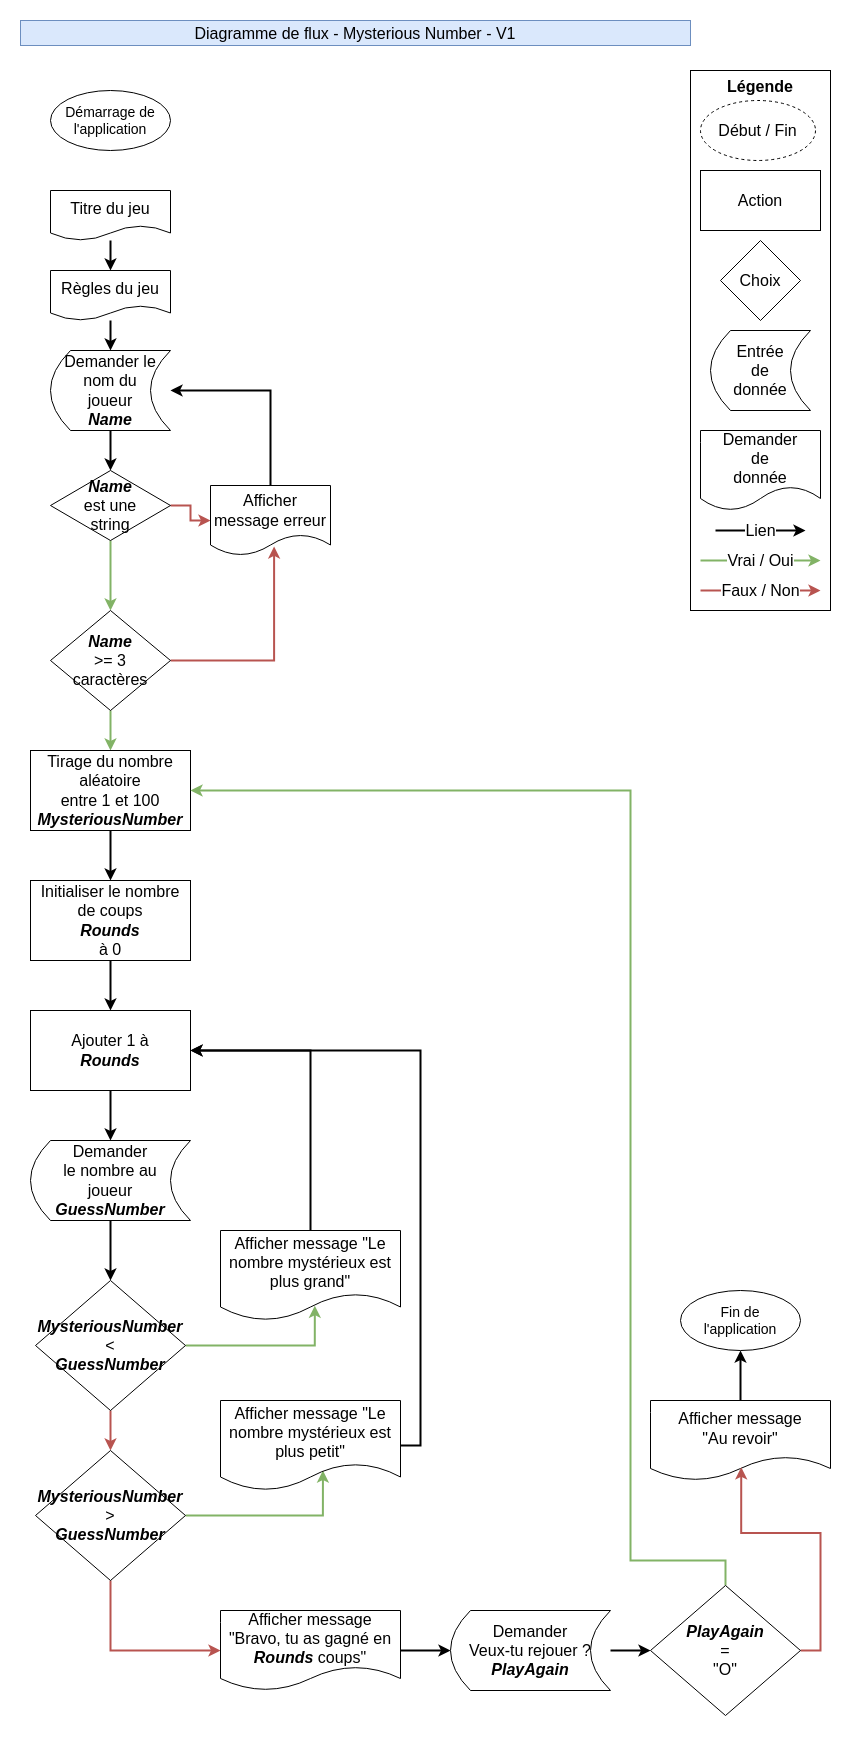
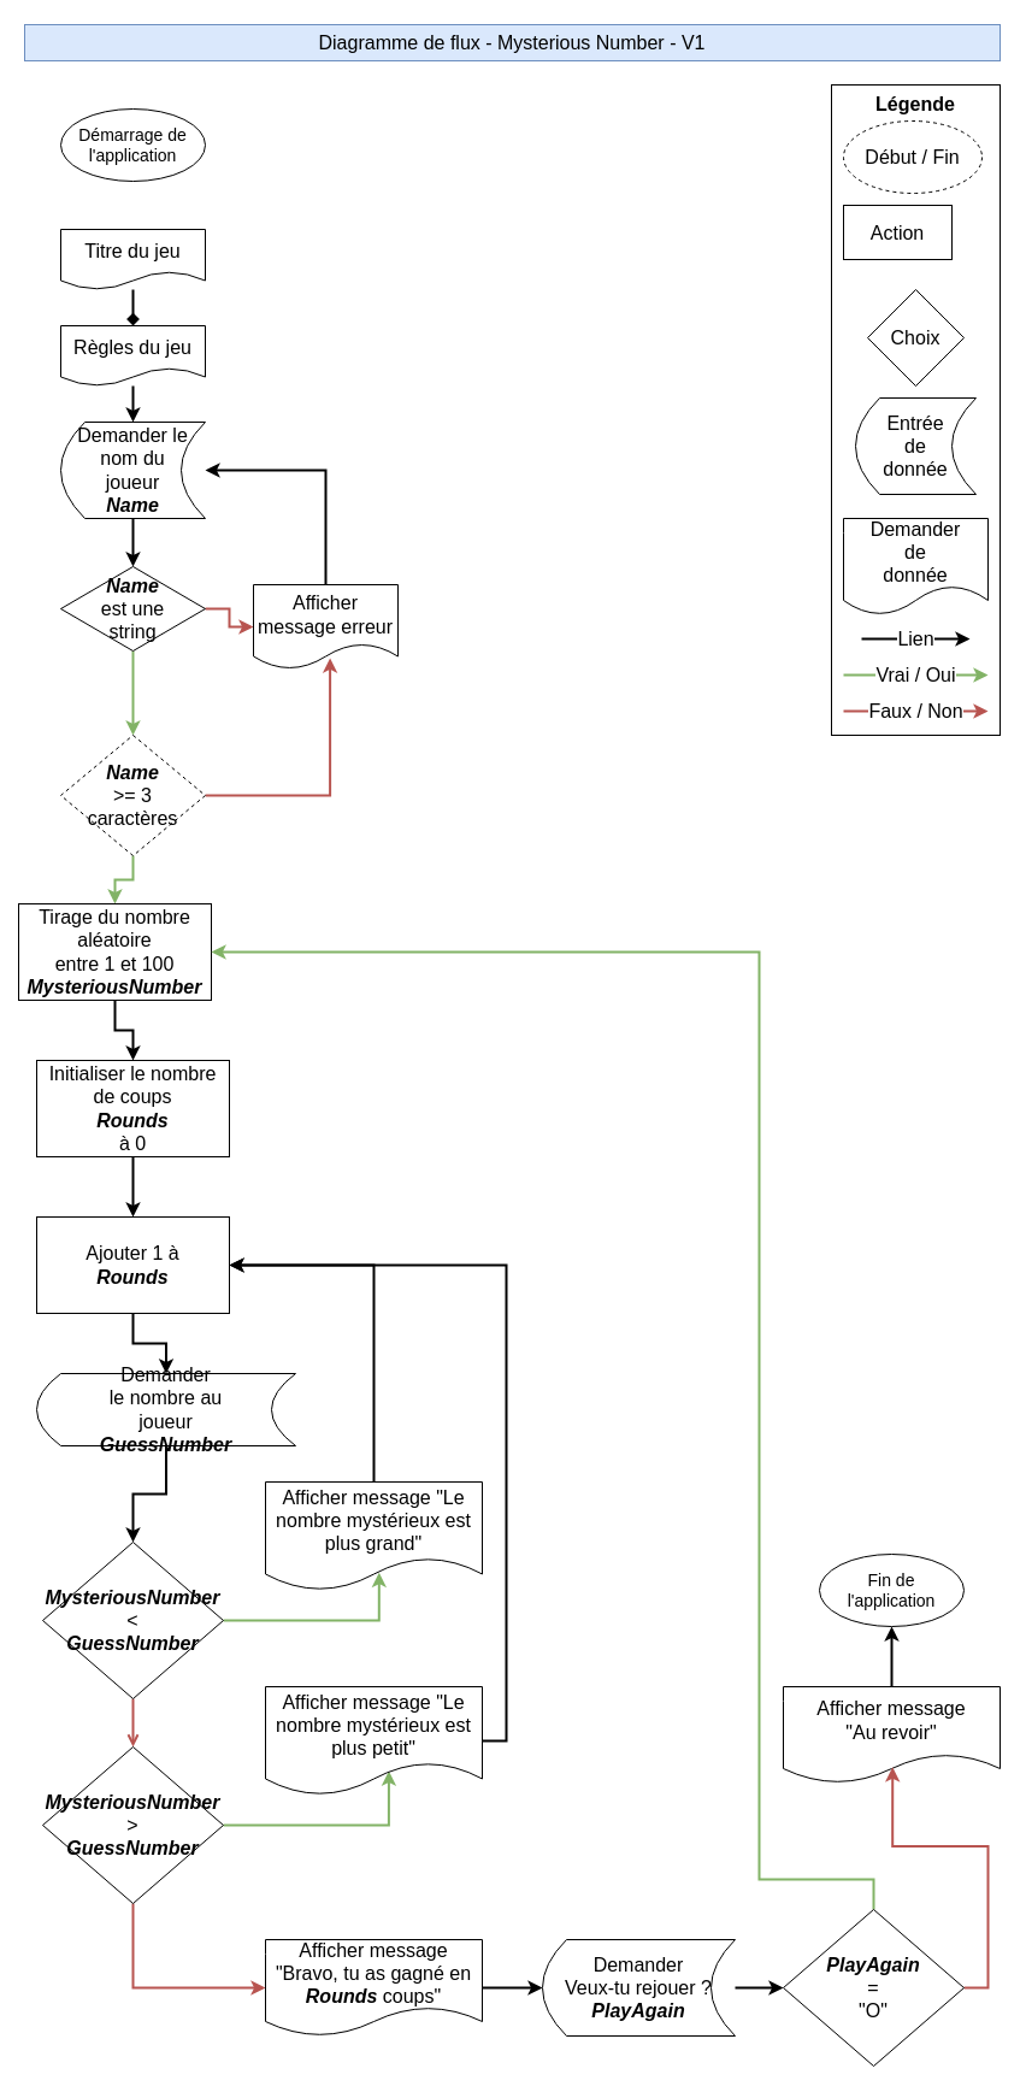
  <mxCell id="0" />
  <mxCell id="1" parent="0" />
- <mxCell id="2" value="Diagramme de flux - Mysterious Number - V1" style="rounded=0;whiteSpace=wrap;html=1;fontSize=16;fillColor=#dae8fc;strokeColor=#6c8ebf;" parent="1" vertex="1"><mxGeometry x="20" y="20" width="670" height="25" as="geometry" /></mxCell>
+ <mxCell id="2" value="Diagramme de flux - Mysterious Number - V1" style="rounded=0;whiteSpace=wrap;html=1;fontSize=16;fillColor=#dae8fc;strokeColor=#6c8ebf;" parent="1" vertex="1"><mxGeometry x="20" y="20" width="810" height="30" as="geometry" /></mxCell>
  <mxCell id="3" value="Légende" style="rounded=0;whiteSpace=wrap;html=1;fontSize=16;verticalAlign=top;fontStyle=1" parent="1" vertex="1"><mxGeometry x="690" y="70" width="140" height="540" as="geometry" /></mxCell>
  <mxCell id="4" value="Début / Fin" style="ellipse;whiteSpace=wrap;html=1;fontSize=16;dashed=1;" parent="1" vertex="1"><mxGeometry x="700" y="100" width="115" height="60" as="geometry" /></mxCell>
- <mxCell id="5" value="Action" style="rounded=0;whiteSpace=wrap;html=1;fontSize=16;" parent="1" vertex="1"><mxGeometry x="700" y="170" width="120" height="60" as="geometry" /></mxCell>
+ <mxCell id="5" value="Action" style="rounded=0;whiteSpace=wrap;html=1;fontSize=16;" parent="1" vertex="1"><mxGeometry x="700" y="170" width="90" height="45" as="geometry" /></mxCell>
  <mxCell id="6" value="Choix" style="rhombus;whiteSpace=wrap;html=1;fontSize=16;" parent="1" vertex="1"><mxGeometry x="720" y="240" width="80" height="80" as="geometry" /></mxCell>
  <mxCell id="7" value="Entrée&lt;br&gt;de&lt;br&gt;donnée" style="shape=dataStorage;whiteSpace=wrap;html=1;fixedSize=1;fontSize=16;" parent="1" vertex="1"><mxGeometry x="710" y="330" width="100" height="80" as="geometry" /></mxCell>
  <mxCell id="8" value="Demander&lt;br&gt;de&lt;br&gt;donnée" style="shape=document;whiteSpace=wrap;html=1;boundedLbl=1;fontSize=16;" parent="1" vertex="1"><mxGeometry x="700" y="430" width="120" height="80" as="geometry" /></mxCell>
  <mxCell id="9" value="Lien" style="endArrow=classic;html=1;rounded=0;fontSize=16;strokeWidth=2;" parent="1" edge="1"><mxGeometry width="50" height="50" relative="1" as="geometry"><mxPoint x="715" y="530" as="sourcePoint" /><mxPoint x="805" y="530" as="targetPoint" /></mxGeometry></mxCell>
  <mxCell id="10" value="Vrai / Oui" style="endArrow=classic;html=1;rounded=0;fontSize=16;strokeWidth=2;fillColor=#d5e8d4;strokeColor=#82b366;" parent="1" edge="1"><mxGeometry width="50" height="50" relative="1" as="geometry"><mxPoint x="700" y="560" as="sourcePoint" /><mxPoint x="820" y="560" as="targetPoint" /></mxGeometry></mxCell>
  <mxCell id="11" value="Faux / Non" style="endArrow=classic;html=1;rounded=0;fontSize=16;strokeWidth=2;fillColor=#f8cecc;strokeColor=#b85450;" parent="1" edge="1"><mxGeometry width="50" height="50" relative="1" as="geometry"><mxPoint x="700" y="590" as="sourcePoint" /><mxPoint x="820" y="590" as="targetPoint" /></mxGeometry></mxCell>
  <mxCell id="12" value="Démarrage de l'application" style="ellipse;whiteSpace=wrap;html=1;fontSize=14;" parent="1" vertex="1"><mxGeometry x="50" y="90" width="120" height="60" as="geometry" /></mxCell>
- <mxCell id="13" style="edgeStyle=orthogonalEdgeStyle;rounded=0;orthogonalLoop=1;jettySize=auto;html=1;entryX=0.5;entryY=0;entryDx=0;entryDy=0;strokeWidth=2;fontSize=14;" parent="1" source="14" target="16" edge="1"><mxGeometry relative="1" as="geometry" /></mxCell>
+ <mxCell id="13" style="edgeStyle=orthogonalEdgeStyle;rounded=0;orthogonalLoop=1;jettySize=auto;html=1;entryX=0.5;entryY=0;entryDx=0;entryDy=0;strokeWidth=2;fontSize=14;endArrow=diamond;" parent="1" source="14" target="16" edge="1"><mxGeometry relative="1" as="geometry" /></mxCell>
  <mxCell id="14" value="Titre du jeu" style="shape=document;whiteSpace=wrap;html=1;boundedLbl=1;fontSize=16;" parent="1" vertex="1"><mxGeometry x="50" y="190" width="120" height="50" as="geometry" /></mxCell>
  <mxCell id="15" style="edgeStyle=orthogonalEdgeStyle;rounded=0;orthogonalLoop=1;jettySize=auto;html=1;entryX=0.5;entryY=0;entryDx=0;entryDy=0;strokeWidth=2;fontSize=14;" parent="1" source="16" target="18" edge="1"><mxGeometry relative="1" as="geometry" /></mxCell>
  <mxCell id="16" value="Règles du jeu" style="shape=document;whiteSpace=wrap;html=1;boundedLbl=1;fontSize=16;" parent="1" vertex="1"><mxGeometry x="50" y="270" width="120" height="50" as="geometry" /></mxCell>
  <mxCell id="17" style="edgeStyle=orthogonalEdgeStyle;rounded=0;orthogonalLoop=1;jettySize=auto;html=1;exitX=0.5;exitY=1;exitDx=0;exitDy=0;strokeWidth=2;fontSize=14;" parent="1" source="18" target="21" edge="1"><mxGeometry relative="1" as="geometry" /></mxCell>
  <mxCell id="18" value="Demander le nom du &lt;br&gt;joueur&lt;br&gt;&lt;b&gt;&lt;i&gt;Name&lt;/i&gt;&lt;/b&gt;" style="shape=dataStorage;whiteSpace=wrap;html=1;fixedSize=1;fontSize=16;" parent="1" vertex="1"><mxGeometry x="50" y="350" width="120" height="80" as="geometry" /></mxCell>
  <mxCell id="19" style="edgeStyle=orthogonalEdgeStyle;rounded=0;orthogonalLoop=1;jettySize=auto;html=1;exitX=1;exitY=0.5;exitDx=0;exitDy=0;entryX=0;entryY=0.5;entryDx=0;entryDy=0;strokeWidth=2;fontSize=14;fillColor=#f8cecc;strokeColor=#b85450;" parent="1" source="21" target="23" edge="1"><mxGeometry relative="1" as="geometry" /></mxCell>
  <mxCell id="20" style="edgeStyle=orthogonalEdgeStyle;rounded=0;orthogonalLoop=1;jettySize=auto;html=1;exitX=0.5;exitY=1;exitDx=0;exitDy=0;entryX=0.5;entryY=0;entryDx=0;entryDy=0;strokeWidth=2;fontSize=14;fillColor=#d5e8d4;strokeColor=#82b366;" parent="1" source="21" target="26" edge="1"><mxGeometry relative="1" as="geometry" /></mxCell>
  <mxCell id="21" value="&lt;b&gt;&lt;i&gt;Name&lt;/i&gt;&lt;/b&gt;&lt;br&gt;est une&lt;br&gt;string" style="rhombus;whiteSpace=wrap;html=1;fontSize=16;" parent="1" vertex="1"><mxGeometry x="50" y="470" width="120" height="70" as="geometry" /></mxCell>
  <mxCell id="22" style="edgeStyle=orthogonalEdgeStyle;rounded=0;orthogonalLoop=1;jettySize=auto;html=1;exitX=0.5;exitY=0;exitDx=0;exitDy=0;entryX=1;entryY=0.5;entryDx=0;entryDy=0;strokeWidth=2;fontSize=14;" parent="1" source="23" target="18" edge="1"><mxGeometry relative="1" as="geometry" /></mxCell>
  <mxCell id="23" value="Afficher message erreur" style="shape=document;whiteSpace=wrap;html=1;boundedLbl=1;fontSize=16;" parent="1" vertex="1"><mxGeometry x="210" y="485" width="120" height="70" as="geometry" /></mxCell>
  <mxCell id="24" style="edgeStyle=orthogonalEdgeStyle;rounded=0;orthogonalLoop=1;jettySize=auto;html=1;entryX=0.53;entryY=0.871;entryDx=0;entryDy=0;entryPerimeter=0;strokeWidth=2;fontSize=14;fillColor=#f8cecc;strokeColor=#b85450;" parent="1" source="26" target="23" edge="1"><mxGeometry relative="1" as="geometry" /></mxCell>
  <mxCell id="25" style="edgeStyle=orthogonalEdgeStyle;rounded=0;orthogonalLoop=1;jettySize=auto;html=1;exitX=0.5;exitY=1;exitDx=0;exitDy=0;entryX=0.5;entryY=0;entryDx=0;entryDy=0;strokeWidth=2;fontSize=14;fillColor=#d5e8d4;strokeColor=#82b366;" parent="1" source="26" target="28" edge="1"><mxGeometry relative="1" as="geometry" /></mxCell>
- <mxCell id="26" value="&lt;b&gt;&lt;i&gt;Name&lt;/i&gt;&lt;/b&gt;&lt;br&gt;&amp;gt;= 3 &lt;br&gt;caractères" style="rhombus;whiteSpace=wrap;html=1;fontSize=16;" parent="1" vertex="1"><mxGeometry x="50" y="610" width="120" height="100" as="geometry" /></mxCell>
+ <mxCell id="26" value="&lt;b&gt;&lt;i&gt;Name&lt;/i&gt;&lt;/b&gt;&lt;br&gt;&amp;gt;= 3 &lt;br&gt;caractères" style="rhombus;whiteSpace=wrap;html=1;fontSize=16;dashed=1;" parent="1" vertex="1"><mxGeometry x="50" y="610" width="120" height="100" as="geometry" /></mxCell>
  <mxCell id="27" style="edgeStyle=orthogonalEdgeStyle;rounded=0;orthogonalLoop=1;jettySize=auto;html=1;exitX=0.5;exitY=1;exitDx=0;exitDy=0;entryX=0.5;entryY=0;entryDx=0;entryDy=0;strokeWidth=2;fontSize=14;" parent="1" source="28" target="52" edge="1"><mxGeometry relative="1" as="geometry" /></mxCell>
- <mxCell id="28" value="Tirage du nombre aléatoire &lt;br&gt;entre 1 et 100&lt;br&gt;&lt;b&gt;&lt;i&gt;MysteriousNumber&lt;/i&gt;&lt;/b&gt;" style="rounded=0;whiteSpace=wrap;html=1;fontSize=16;" parent="1" vertex="1"><mxGeometry x="30" y="750" width="160" height="80" as="geometry" /></mxCell>
+ <mxCell id="28" value="Tirage du nombre aléatoire &lt;br&gt;entre 1 et 100&lt;br&gt;&lt;b&gt;&lt;i&gt;MysteriousNumber&lt;/i&gt;&lt;/b&gt;" style="rounded=0;whiteSpace=wrap;html=1;fontSize=16;" parent="1" vertex="1"><mxGeometry x="15" y="750" width="160" height="80" as="geometry" /></mxCell>
  <mxCell id="29" style="edgeStyle=orthogonalEdgeStyle;rounded=0;orthogonalLoop=1;jettySize=auto;html=1;exitX=0.5;exitY=1;exitDx=0;exitDy=0;entryX=0.5;entryY=0;entryDx=0;entryDy=0;strokeWidth=2;fontSize=14;" parent="1" source="30" target="33" edge="1"><mxGeometry relative="1" as="geometry" /></mxCell>
- <mxCell id="30" value="Demander &lt;br&gt;le nombre au&lt;br&gt;joueur&lt;br&gt;&lt;b&gt;&lt;i&gt;GuessNumber&lt;/i&gt;&lt;/b&gt;" style="shape=dataStorage;whiteSpace=wrap;html=1;fixedSize=1;fontSize=16;" parent="1" vertex="1"><mxGeometry x="30" y="1140" width="160" height="80" as="geometry" /></mxCell>
+ <mxCell id="30" value="Demander &lt;br&gt;le nombre au&lt;br&gt;joueur&lt;br&gt;&lt;b&gt;&lt;i&gt;GuessNumber&lt;/i&gt;&lt;/b&gt;" style="shape=dataStorage;whiteSpace=wrap;html=1;fixedSize=1;fontSize=16;" parent="1" vertex="1"><mxGeometry x="30" y="1140" width="215" height="60" as="geometry" /></mxCell>
  <mxCell id="31" style="edgeStyle=orthogonalEdgeStyle;rounded=0;orthogonalLoop=1;jettySize=auto;html=1;strokeWidth=2;fontSize=14;entryX=0.524;entryY=0.836;entryDx=0;entryDy=0;entryPerimeter=0;fillColor=#d5e8d4;strokeColor=#82b366;" parent="1" source="33" target="35" edge="1"><mxGeometry relative="1" as="geometry"><mxPoint x="250" y="1335" as="targetPoint" /><Array as="points"><mxPoint x="314" y="1345" /></Array></mxGeometry></mxCell>
- <mxCell id="32" style="edgeStyle=orthogonalEdgeStyle;rounded=0;orthogonalLoop=1;jettySize=auto;html=1;exitX=0.5;exitY=1;exitDx=0;exitDy=0;entryX=0.5;entryY=0;entryDx=0;entryDy=0;strokeWidth=2;fontSize=14;fillColor=#f8cecc;strokeColor=#b85450;" parent="1" source="33" target="38" edge="1"><mxGeometry relative="1" as="geometry" /></mxCell>
+ <mxCell id="32" style="edgeStyle=orthogonalEdgeStyle;rounded=0;orthogonalLoop=1;jettySize=auto;html=1;exitX=0.5;exitY=1;exitDx=0;exitDy=0;entryX=0.5;entryY=0;entryDx=0;entryDy=0;strokeWidth=2;fontSize=14;fillColor=#f8cecc;strokeColor=#b85450;endArrow=open;" parent="1" source="33" target="38" edge="1"><mxGeometry relative="1" as="geometry" /></mxCell>
  <mxCell id="33" value="&lt;b&gt;&lt;i&gt;MysteriousNumber&lt;/i&gt;&lt;/b&gt;&lt;br&gt;&amp;lt;&lt;br&gt;&lt;b&gt;&lt;i&gt;GuessNumber&lt;/i&gt;&lt;/b&gt;" style="rhombus;whiteSpace=wrap;html=1;fontSize=16;" parent="1" vertex="1"><mxGeometry x="35" y="1280" width="150" height="130" as="geometry" /></mxCell>
  <mxCell id="34" style="edgeStyle=orthogonalEdgeStyle;rounded=0;orthogonalLoop=1;jettySize=auto;html=1;exitX=0.5;exitY=0;exitDx=0;exitDy=0;entryX=1;entryY=0.5;entryDx=0;entryDy=0;strokeWidth=2;fontSize=14;" parent="1" source="35" target="54" edge="1"><mxGeometry relative="1" as="geometry" /></mxCell>
  <mxCell id="35" value="Afficher message &quot;Le nombre mystérieux est plus grand&quot;" style="shape=document;whiteSpace=wrap;html=1;boundedLbl=1;fontSize=16;" parent="1" vertex="1"><mxGeometry x="220" y="1230" width="180" height="90" as="geometry" /></mxCell>
  <mxCell id="36" style="edgeStyle=orthogonalEdgeStyle;rounded=0;orthogonalLoop=1;jettySize=auto;html=1;exitX=1;exitY=0.5;exitDx=0;exitDy=0;entryX=0.569;entryY=0.778;entryDx=0;entryDy=0;entryPerimeter=0;strokeWidth=2;fontSize=14;fillColor=#d5e8d4;strokeColor=#82b366;" parent="1" source="38" target="40" edge="1"><mxGeometry relative="1" as="geometry"><Array as="points"><mxPoint x="322" y="1515" /></Array></mxGeometry></mxCell>
  <mxCell id="37" style="edgeStyle=orthogonalEdgeStyle;rounded=0;orthogonalLoop=1;jettySize=auto;html=1;exitX=0.5;exitY=1;exitDx=0;exitDy=0;entryX=0;entryY=0.5;entryDx=0;entryDy=0;strokeWidth=2;fontSize=14;fillColor=#f8cecc;strokeColor=#b85450;" parent="1" source="38" target="42" edge="1"><mxGeometry relative="1" as="geometry" /></mxCell>
  <mxCell id="38" value="&lt;b&gt;&lt;i&gt;MysteriousNumber&lt;/i&gt;&lt;/b&gt;&lt;br&gt;&amp;gt;&lt;br&gt;&lt;b&gt;&lt;i&gt;GuessNumber&lt;/i&gt;&lt;/b&gt;" style="rhombus;whiteSpace=wrap;html=1;fontSize=16;" parent="1" vertex="1"><mxGeometry x="35" y="1450" width="150" height="130" as="geometry" /></mxCell>
  <mxCell id="39" style="edgeStyle=orthogonalEdgeStyle;rounded=0;orthogonalLoop=1;jettySize=auto;html=1;exitX=1;exitY=0.5;exitDx=0;exitDy=0;strokeWidth=2;fontSize=14;" parent="1" source="40" edge="1"><mxGeometry relative="1" as="geometry"><mxPoint x="190" y="1050" as="targetPoint" /><Array as="points"><mxPoint x="420" y="1445" /><mxPoint x="420" y="1050" /></Array></mxGeometry></mxCell>
  <mxCell id="40" value="Afficher message &quot;Le nombre mystérieux est plus petit&quot;" style="shape=document;whiteSpace=wrap;html=1;boundedLbl=1;fontSize=16;" parent="1" vertex="1"><mxGeometry x="220" y="1400" width="180" height="90" as="geometry" /></mxCell>
  <mxCell id="41" style="edgeStyle=orthogonalEdgeStyle;rounded=0;orthogonalLoop=1;jettySize=auto;html=1;exitX=1;exitY=0.5;exitDx=0;exitDy=0;entryX=0;entryY=0.5;entryDx=0;entryDy=0;strokeWidth=2;fontSize=14;" parent="1" source="42" target="44" edge="1"><mxGeometry relative="1" as="geometry" /></mxCell>
  <mxCell id="42" value="Afficher message &quot;Bravo, tu as gagné en &lt;b&gt;&lt;i&gt;Rounds &lt;/i&gt;&lt;/b&gt;coups&quot;" style="shape=document;whiteSpace=wrap;html=1;boundedLbl=1;fontSize=16;" parent="1" vertex="1"><mxGeometry x="220" y="1610" width="180" height="80" as="geometry" /></mxCell>
  <mxCell id="43" style="edgeStyle=orthogonalEdgeStyle;rounded=0;orthogonalLoop=1;jettySize=auto;html=1;exitX=1;exitY=0.5;exitDx=0;exitDy=0;entryX=0;entryY=0.5;entryDx=0;entryDy=0;strokeWidth=2;fontSize=14;" parent="1" source="44" target="50" edge="1"><mxGeometry relative="1" as="geometry" /></mxCell>
  <mxCell id="44" value="Demander &lt;br&gt;Veux-tu rejouer ?&lt;br&gt;&lt;b&gt;&lt;i&gt;PlayAgain&lt;/i&gt;&lt;/b&gt;" style="shape=dataStorage;whiteSpace=wrap;html=1;fixedSize=1;fontSize=16;" parent="1" vertex="1"><mxGeometry x="450" y="1610" width="160" height="80" as="geometry" /></mxCell>
  <mxCell id="45" style="edgeStyle=orthogonalEdgeStyle;rounded=0;orthogonalLoop=1;jettySize=auto;html=1;exitX=0.5;exitY=0;exitDx=0;exitDy=0;entryX=0.5;entryY=1;entryDx=0;entryDy=0;strokeWidth=2;fontSize=14;" parent="1" source="46" target="47" edge="1"><mxGeometry relative="1" as="geometry" /></mxCell>
  <mxCell id="46" value="Afficher message &lt;br&gt;&quot;Au revoir&quot;" style="shape=document;whiteSpace=wrap;html=1;boundedLbl=1;fontSize=16;" parent="1" vertex="1"><mxGeometry x="650" y="1400" width="180" height="80" as="geometry" /></mxCell>
  <mxCell id="47" value="Fin de &lt;br&gt;l'application" style="ellipse;whiteSpace=wrap;html=1;fontSize=14;" parent="1" vertex="1"><mxGeometry x="680" y="1290" width="120" height="60" as="geometry" /></mxCell>
  <mxCell id="48" style="edgeStyle=orthogonalEdgeStyle;rounded=0;orthogonalLoop=1;jettySize=auto;html=1;exitX=1;exitY=0.5;exitDx=0;exitDy=0;entryX=0.504;entryY=0.835;entryDx=0;entryDy=0;entryPerimeter=0;strokeWidth=2;fontSize=14;fillColor=#f8cecc;strokeColor=#b85450;" parent="1" source="50" target="46" edge="1"><mxGeometry relative="1" as="geometry" /></mxCell>
  <mxCell id="49" style="edgeStyle=orthogonalEdgeStyle;rounded=0;orthogonalLoop=1;jettySize=auto;html=1;entryX=1;entryY=0.5;entryDx=0;entryDy=0;strokeWidth=2;fontSize=14;fillColor=#d5e8d4;strokeColor=#82b366;" parent="1" source="50" target="28" edge="1"><mxGeometry relative="1" as="geometry"><Array as="points"><mxPoint x="725" y="1560" /><mxPoint x="630" y="1560" /><mxPoint x="630" y="790" /></Array></mxGeometry></mxCell>
  <mxCell id="50" value="&lt;b&gt;&lt;i&gt;PlayAgain&lt;/i&gt;&lt;/b&gt;&lt;br&gt;=&lt;br&gt;&quot;O&quot;" style="rhombus;whiteSpace=wrap;html=1;fontSize=16;" parent="1" vertex="1"><mxGeometry x="650" y="1585" width="150" height="130" as="geometry" /></mxCell>
  <mxCell id="51" style="edgeStyle=orthogonalEdgeStyle;rounded=0;orthogonalLoop=1;jettySize=auto;html=1;entryX=0.5;entryY=0;entryDx=0;entryDy=0;strokeWidth=2;fontSize=14;" parent="1" source="52" target="54" edge="1"><mxGeometry relative="1" as="geometry" /></mxCell>
  <mxCell id="52" value="Initialiser le nombre de coups&lt;br&gt;&lt;i style=&quot;font-weight: bold;&quot;&gt;Rounds&lt;/i&gt;&lt;br&gt;à 0" style="rounded=0;whiteSpace=wrap;html=1;fontSize=16;" parent="1" vertex="1"><mxGeometry x="30" y="880" width="160" height="80" as="geometry" /></mxCell>
  <mxCell id="53" style="edgeStyle=orthogonalEdgeStyle;rounded=0;orthogonalLoop=1;jettySize=auto;html=1;exitX=0.5;exitY=1;exitDx=0;exitDy=0;entryX=0.5;entryY=0;entryDx=0;entryDy=0;strokeWidth=2;fontSize=14;" parent="1" source="54" target="30" edge="1"><mxGeometry relative="1" as="geometry" /></mxCell>
  <mxCell id="54" value="Ajouter 1 à&lt;br&gt;&lt;i style=&quot;font-weight: bold;&quot;&gt;Rounds&lt;/i&gt;" style="rounded=0;whiteSpace=wrap;html=1;fontSize=16;" parent="1" vertex="1"><mxGeometry x="30" y="1010" width="160" height="80" as="geometry" /></mxCell>
